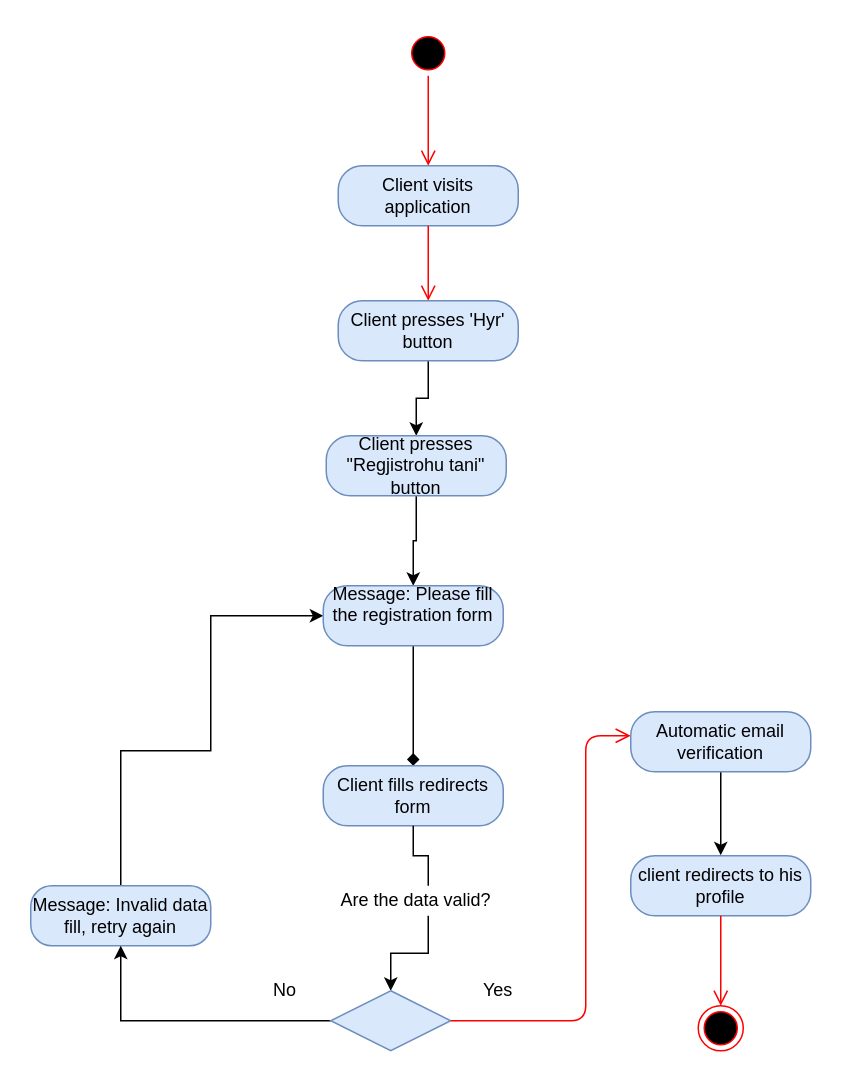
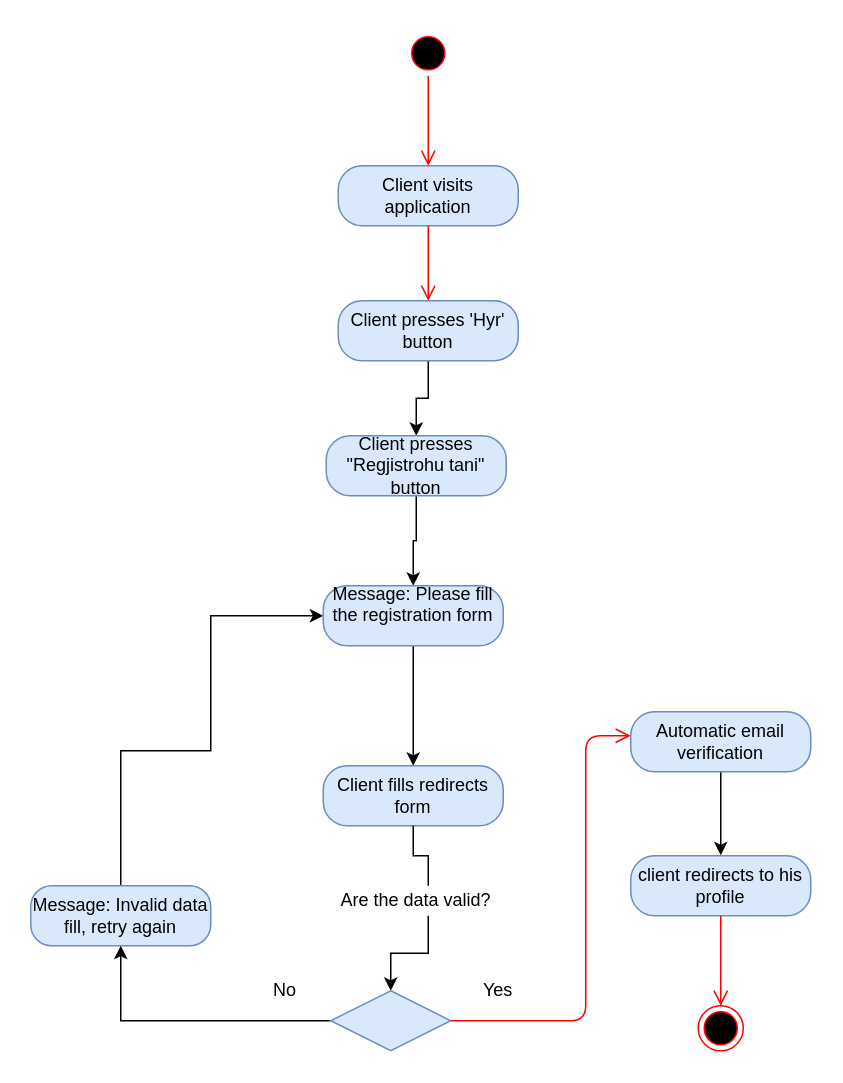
  <mxCell id="0" />
  <mxCell id="1" parent="0" />
  <mxCell id="2" value="" style="ellipse;html=1;shape=startState;fillColor=#000000;strokeColor=#ff0000;" vertex="1" parent="1"><mxGeometry x="270" y="20" width="30" height="30" as="geometry" /></mxCell>
  <mxCell id="3" value="" style="edgeStyle=orthogonalEdgeStyle;html=1;verticalAlign=bottom;endArrow=open;endSize=8;strokeColor=#ff0000;entryX=0.5;entryY=0;entryDx=0;entryDy=0;" edge="1" parent="1" source="2" target="4"><mxGeometry relative="1" as="geometry"><mxPoint x="460" y="180" as="targetPoint" /></mxGeometry></mxCell>
  <mxCell id="4" value="Client visits application" style="rounded=1;whiteSpace=wrap;html=1;arcSize=40;fillColor=#dae8fc;strokeColor=#6c8ebf;" vertex="1" parent="1"><mxGeometry x="225" y="110" width="120" height="40" as="geometry" /></mxCell>
  <mxCell id="5" value="" style="edgeStyle=orthogonalEdgeStyle;html=1;verticalAlign=bottom;endArrow=open;endSize=8;strokeColor=#ff0000;" edge="1" parent="1" source="4"><mxGeometry relative="1" as="geometry"><mxPoint x="285" y="200" as="targetPoint" /></mxGeometry></mxCell>
  <mxCell id="6" style="edgeStyle=orthogonalEdgeStyle;rounded=0;orthogonalLoop=1;jettySize=auto;html=1;entryX=0.5;entryY=0;entryDx=0;entryDy=0;exitX=0.5;exitY=1;exitDx=0;exitDy=0;" edge="1" parent="1" source="25" target="12"><mxGeometry relative="1" as="geometry"><mxPoint x="300" y="270" as="sourcePoint" /></mxGeometry></mxCell>
  <mxCell id="7" value="" style="edgeStyle=orthogonalEdgeStyle;rounded=0;orthogonalLoop=1;jettySize=auto;html=1;entryX=0.5;entryY=0;entryDx=0;entryDy=0;" edge="1" parent="1" source="8" target="25"><mxGeometry relative="1" as="geometry" /></mxCell>
  <mxCell id="8" value="Client presses 'Hyr' button" style="rounded=1;whiteSpace=wrap;html=1;arcSize=40;fillColor=#dae8fc;strokeColor=#6c8ebf;" vertex="1" parent="1"><mxGeometry x="225" y="200" width="120" height="40" as="geometry" /></mxCell>
  <mxCell id="9" value="" style="edgeStyle=orthogonalEdgeStyle;rounded=0;orthogonalLoop=1;jettySize=auto;html=1;entryX=0;entryY=0.5;entryDx=0;entryDy=0;" edge="1" parent="1" source="10" target="12"><mxGeometry relative="1" as="geometry"><mxPoint x="140" y="410" as="targetPoint" /><Array as="points"><mxPoint x="80" y="500" /><mxPoint x="140" y="500" /><mxPoint x="140" y="410" /></Array></mxGeometry></mxCell>
  <mxCell id="10" value="Message: Invalid data fill, retry again" style="rounded=1;whiteSpace=wrap;html=1;arcSize=35;fillColor=#dae8fc;strokeColor=#6c8ebf;" vertex="1" parent="1"><mxGeometry x="20" y="590" width="120" height="40" as="geometry" /></mxCell>
- <mxCell id="11" style="edgeStyle=orthogonalEdgeStyle;rounded=0;orthogonalLoop=1;jettySize=auto;html=1;exitX=0.5;exitY=1;exitDx=0;exitDy=0;endArrow=diamond;" edge="1" parent="1" source="12" target="14"><mxGeometry relative="1" as="geometry" /></mxCell>
+ <mxCell id="11" style="edgeStyle=orthogonalEdgeStyle;rounded=0;orthogonalLoop=1;jettySize=auto;html=1;exitX=0.5;exitY=1;exitDx=0;exitDy=0;" edge="1" parent="1" source="12" target="14"><mxGeometry relative="1" as="geometry" /></mxCell>
  <mxCell id="12" value="Message: Please fill the registration form&lt;br&gt;&lt;br&gt;" style="rounded=1;whiteSpace=wrap;html=1;arcSize=40;fillColor=#dae8fc;strokeColor=#6c8ebf;" vertex="1" parent="1"><mxGeometry x="215" y="390" width="120" height="40" as="geometry" /></mxCell>
  <mxCell id="13" value="" style="edgeStyle=orthogonalEdgeStyle;rounded=0;orthogonalLoop=1;jettySize=auto;html=1;startArrow=none;" edge="1" parent="1" source="26" target="16"><mxGeometry relative="1" as="geometry" /></mxCell>
  <mxCell id="14" value="Client fills redirects form" style="rounded=1;whiteSpace=wrap;html=1;arcSize=40;fillColor=#dae8fc;strokeColor=#6c8ebf;" vertex="1" parent="1"><mxGeometry x="215" y="510" width="120" height="40" as="geometry" /></mxCell>
  <mxCell id="15" value="" style="edgeStyle=orthogonalEdgeStyle;rounded=0;orthogonalLoop=1;jettySize=auto;html=1;" edge="1" parent="1" source="16" target="10"><mxGeometry relative="1" as="geometry" /></mxCell>
  <mxCell id="16" value="" style="rhombus;whiteSpace=wrap;html=1;fillColor=#dae8fc;strokeColor=#6c8ebf;" vertex="1" parent="1"><mxGeometry x="220" y="660" width="80" height="40" as="geometry" /></mxCell>
  <mxCell id="17" value="" style="edgeStyle=orthogonalEdgeStyle;html=1;align=left;verticalAlign=bottom;endArrow=open;endSize=8;strokeColor=#ff0000;" edge="1" parent="1" source="16"><mxGeometry x="-0.8" y="20" relative="1" as="geometry"><mxPoint x="420" y="490" as="targetPoint" /><mxPoint x="1" as="offset" /><Array as="points"><mxPoint x="390" y="680" /><mxPoint x="390" y="490" /></Array></mxGeometry></mxCell>
  <mxCell id="18" value="No" style="text;html=1;resizable=0;points=[];autosize=1;align=left;verticalAlign=top;spacingTop=-4;" vertex="1" parent="1"><mxGeometry x="180" y="650" width="30" height="20" as="geometry" /></mxCell>
  <mxCell id="19" value="Yes" style="text;html=1;resizable=0;points=[];autosize=1;align=left;verticalAlign=top;spacingTop=-4;" vertex="1" parent="1"><mxGeometry x="320" y="650" width="40" height="20" as="geometry" /></mxCell>
  <mxCell id="20" style="edgeStyle=orthogonalEdgeStyle;rounded=0;orthogonalLoop=1;jettySize=auto;html=1;exitX=0.5;exitY=1;exitDx=0;exitDy=0;entryX=0.5;entryY=0;entryDx=0;entryDy=0;" edge="1" parent="1" source="21"><mxGeometry relative="1" as="geometry"><mxPoint x="480" y="569.714" as="targetPoint" /></mxGeometry></mxCell>
  <mxCell id="21" value="Automatic email verification" style="rounded=1;whiteSpace=wrap;html=1;arcSize=40;fillColor=#dae8fc;strokeColor=#6c8ebf;" vertex="1" parent="1"><mxGeometry x="420" y="474" width="120" height="40" as="geometry" /></mxCell>
  <mxCell id="22" value="client redirects to his profile" style="rounded=1;whiteSpace=wrap;html=1;arcSize=40;fillColor=#dae8fc;strokeColor=#6c8ebf;" vertex="1" parent="1"><mxGeometry x="420" y="570" width="120" height="40" as="geometry" /></mxCell>
  <mxCell id="23" value="" style="edgeStyle=orthogonalEdgeStyle;html=1;verticalAlign=bottom;endArrow=open;endSize=8;strokeColor=#ff0000;" edge="1" parent="1" source="22"><mxGeometry relative="1" as="geometry"><mxPoint x="480" y="670" as="targetPoint" /></mxGeometry></mxCell>
  <mxCell id="24" value="" style="ellipse;html=1;shape=endState;fillColor=#000000;strokeColor=#ff0000;" vertex="1" parent="1"><mxGeometry x="465" y="670" width="30" height="30" as="geometry" /></mxCell>
  <mxCell id="25" value="Client presses &quot;Regjistrohu tani&quot; button" style="rounded=1;whiteSpace=wrap;html=1;arcSize=40;fillColor=#dae8fc;strokeColor=#6c8ebf;" vertex="1" parent="1"><mxGeometry x="217" y="290" width="120" height="40" as="geometry" /></mxCell>
  <mxCell id="26" value="Are the data valid?" style="text;html=1;resizable=0;points=[];autosize=1;align=left;verticalAlign=top;spacingTop=-4;" vertex="1" parent="1"><mxGeometry x="225" y="590" width="120" height="20" as="geometry" /></mxCell>
  <mxCell id="27" value="" style="edgeStyle=orthogonalEdgeStyle;rounded=0;orthogonalLoop=1;jettySize=auto;html=1;endArrow=none;" edge="1" parent="1" source="14" target="26"><mxGeometry relative="1" as="geometry"><mxPoint x="277" y="580" as="sourcePoint" /><mxPoint x="260" y="660" as="targetPoint" /></mxGeometry></mxCell>
